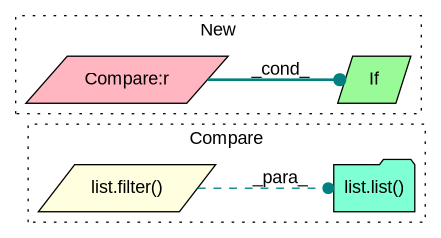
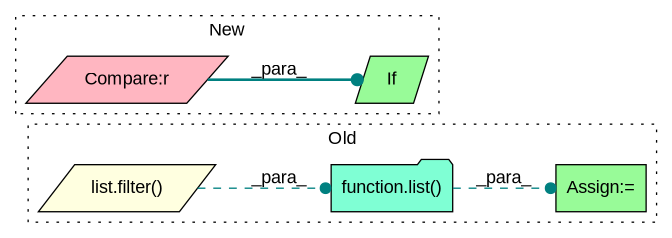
  digraph {
    fontname="Liberation Sans"
    rankdir=LR
    node [a=75 fillcolor=palegreen fontname="Liberation Sans" l=3 shape=parallelogram style=filled]
    edge [arrowhead=dot color=teal fontname="Liberation Sans" style=dashed]
    n1 [fillcolor=lightyellow l="7,1" label="list.filter()" s="12797,12872"]
-   n2 [fillcolor=aquamarine l="22,14" label="list.list()" s="12775,12873" shape=folder]
+   n2 [fillcolor=aquamarine l="22,14" label="function.list()" s="12775,12873" shape=folder]
+   n3 [a=68 label="Assign:=" s=12745 shape=box]
    n4 [a=96 label=If s=13020]
    n5 [a=40 fillcolor=lightpink l=12 label="Compare:r" s=13023]
    subgraph cluster_1 {
-     label=Compare
+     label=Old
      style=dotted
      n1
      n2
+     n3
    }
    subgraph cluster_2 {
      label=New
      style=dotted
      n4
      n5
    }
    n1 -> n2 [label=_para_]
-   n5 -> n4 [label=_cond_ style=bold]
+   n2 -> n3 [label=_para_]
+   n5 -> n4 [label=_para_ style=bold]
  }
